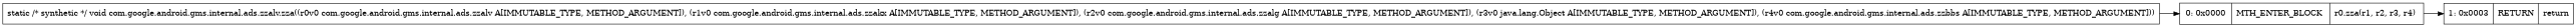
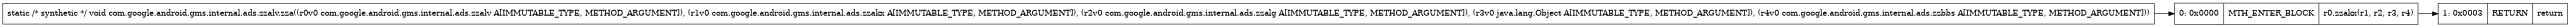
  digraph {
    rankdir=LR
    node [shape=record]
-   n1 [label="{0\:\ 0x0000|MTH_ENTER_BLOCK\l|r0.zza(r1, r2, r3, r4)\l}"]
+   n1 [label="{0\:\ 0x0000|MTH_ENTER_BLOCK\l|r0.zzakx(r1, r2, r3, r4)\l}"]
    n2 [label="{1\:\ 0x0003|RETURN\l|return\l}"]
    n3 [label="{static \/* synthetic *\/ void com.google.android.gms.internal.ads.zzalv.zza((r0v0 com.google.android.gms.internal.ads.zzalv A[IMMUTABLE_TYPE, METHOD_ARGUMENT]), (r1v0 com.google.android.gms.internal.ads.zzakx A[IMMUTABLE_TYPE, METHOD_ARGUMENT]), (r2v0 com.google.android.gms.internal.ads.zzalg A[IMMUTABLE_TYPE, METHOD_ARGUMENT]), (r3v0 java.lang.Object A[IMMUTABLE_TYPE, METHOD_ARGUMENT]), (r4v0 com.google.android.gms.internal.ads.zzbbs A[IMMUTABLE_TYPE, METHOD_ARGUMENT])) }"]
    n1 -> n2
    n3 -> n1
  }
